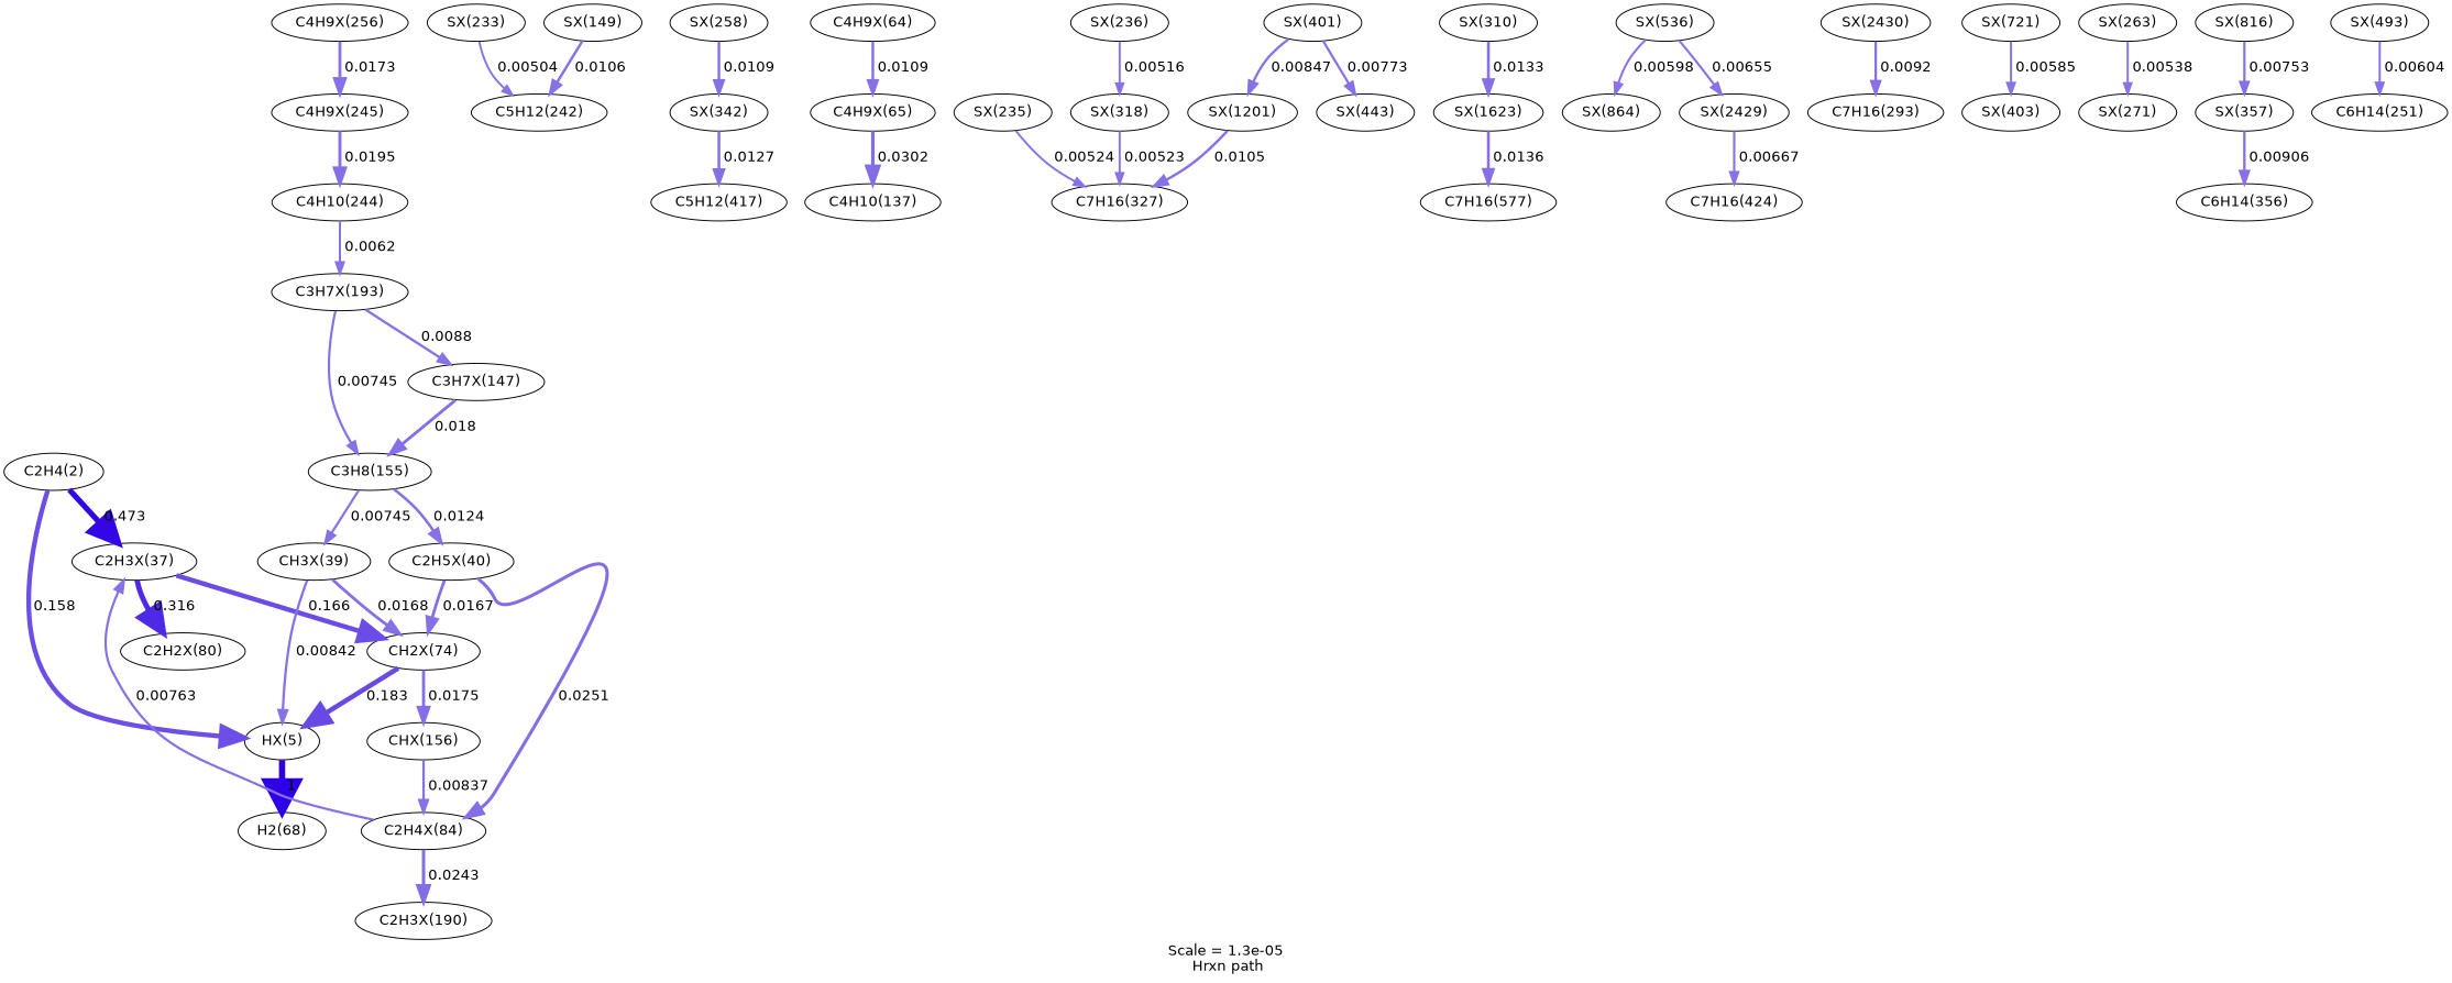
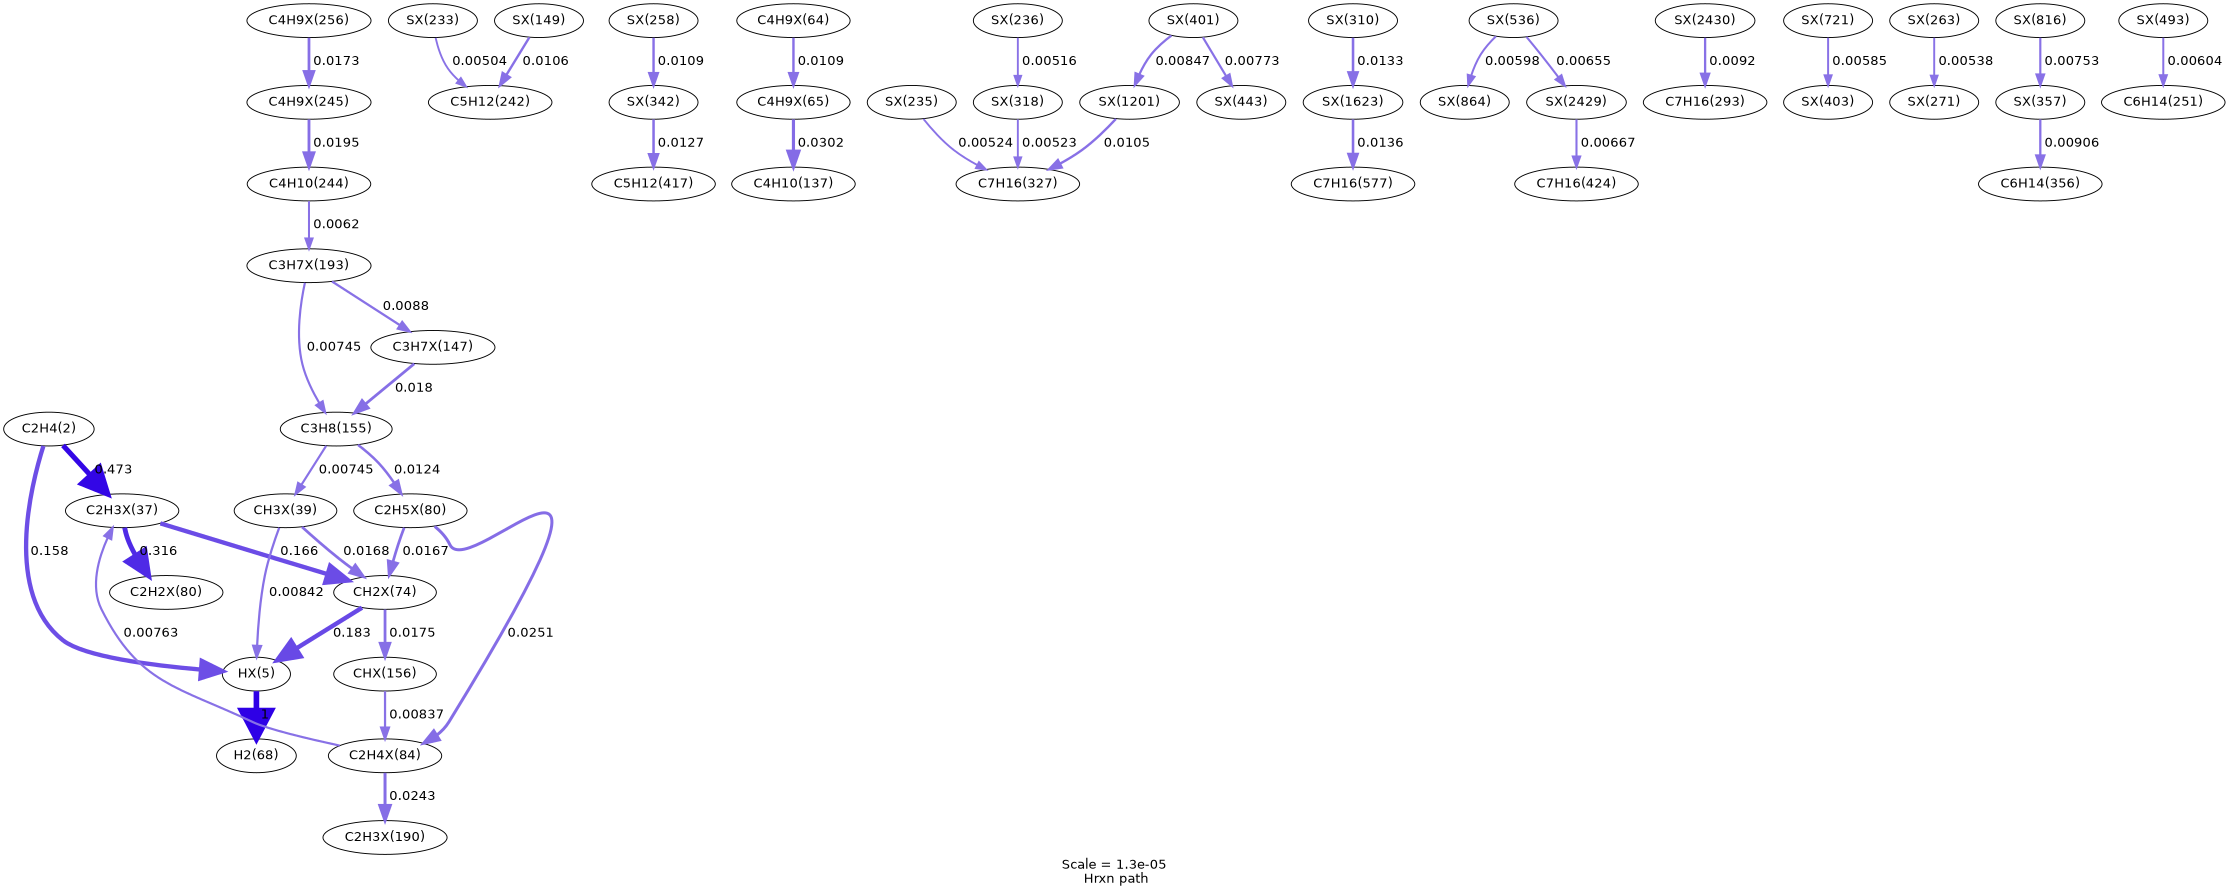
  digraph {
    fontname=Helvetica
    label="Scale = 1.3e-05\l Hrxn path"
    node [fontname=Helvetica]
    edge [arrowsize=1.15 color="0.7, 0.508, 0.9" fontname=Helvetica style="setlinewidth(2.39)"]
    n1 [label="C2H4(2)"]
    n2 [label="HX(5)"]
    n3 [label="C2H3X(37)"]
    n4 [label="H2(68)"]
    n5 [label="CH2X(74)"]
    n6 [label="C2H2X(80)"]
    n7 [label="CHX(156)"]
    n8 [label="CH3X(39)"]
    n9 [label="C2H4X(84)"]
    n10 [label="C2H3X(190)"]
-   n11 [label="C2H5X(40)"]
+   n11 [label="C2H5X(80)"]
    n12 [label="C3H8(155)"]
    n13 [label="C3H7X(193)"]
    n14 [label="C3H7X(147)"]
    n15 [label="C4H10(244)"]
    n16 [label="SX(233)"]
    n17 [label="C5H12(242)"]
    n18 [label="SX(258)"]
    n19 [label="SX(342)"]
    n20 [label="C5H12(417)"]
    n21 [label="SX(149)"]
    n22 [label="C4H9X(256)"]
    n23 [label="C4H9X(245)"]
    n24 [label="C4H9X(64)"]
    n25 [label="C4H9X(65)"]
    n26 [label="C4H10(137)"]
    n27 [label="SX(235)"]
    n28 [label="C7H16(327)"]
    n29 [label="SX(236)"]
    n30 [label="SX(318)"]
    n31 [label="SX(401)"]
    n32 [label="SX(1201)"]
    n33 [label="SX(443)"]
    n34 [label="SX(310)"]
    n35 [label="SX(1623)"]
    n36 [label="C7H16(577)"]
    n37 [label="SX(536)"]
    n38 [label="SX(864)"]
    n39 [label="SX(2429)"]
    n40 [label="C7H16(424)"]
    n41 [label="SX(2430)"]
    n42 [label="C7H16(293)"]
    n43 [label="SX(721)"]
    n44 [label="SX(403)"]
    n45 [label="SX(263)"]
    n46 [label="SX(271)"]
    n47 [label="SX(816)"]
    n48 [label="SX(357)"]
    n49 [label="C6H14(356)"]
    n50 [label="SX(493)"]
    n51 [label="C6H14(251)"]
    n1 -> n2 [arrowsize=2.3 color="0.7, 0.658, 0.9" label=" 0.158" style="setlinewidth(4.61)"]
    n1 -> n3 [arrowsize=2.72 color="0.7, 0.973, 0.9" label=" 0.473" style="setlinewidth(5.44)"]
    n2 -> n4 [arrowsize=3 color="0.7, 1.5, 0.9" label=" 1" style="setlinewidth(6)"]
    n3 -> n5 [arrowsize=2.32 color="0.7, 0.666, 0.9" label=" 0.166" style="setlinewidth(4.64)"]
    n3 -> n6 [arrowsize=2.57 color="0.7, 0.816, 0.9" label=" 0.316" style="setlinewidth(5.13)"]
    n5 -> n2 [arrowsize=2.36 color="0.7, 0.683, 0.9" label=" 0.183" style="setlinewidth(4.72)"]
    n5 -> n7 [arrowsize=1.47 color="0.7, 0.518, 0.9" label=" 0.0175" style="setlinewidth(2.95)"]
    n7 -> n9 [arrowsize=1.19 label=" 0.00837"]
    n8 -> n2 [arrowsize=1.2 label=" 0.00842"]
    n8 -> n5 [arrowsize=1.46 color="0.7, 0.517, 0.9" label=" 0.0168" style="setlinewidth(2.92)"]
    n9 -> n3 [arrowsize=1.16 label=" 0.00763" style="setlinewidth(2.32)"]
    n9 -> n10 [arrowsize=1.6 color="0.7, 0.524, 0.9" label=" 0.0243" style="setlinewidth(3.19)"]
    n11 -> n5 [arrowsize=1.46 color="0.7, 0.517, 0.9" label=" 0.0167" style="setlinewidth(2.91)"]
    n11 -> n9 [arrowsize=1.61 color="0.7, 0.525, 0.9" label=" 0.0251" style="setlinewidth(3.22)"]
    n12 -> n8 [color="0.7, 0.507, 0.9" label=" 0.00745" style="setlinewidth(2.3)"]
    n12 -> n11 [arrowsize=1.34 color="0.7, 0.512, 0.9" label=" 0.0124" style="setlinewidth(2.69)"]
    n13 -> n12 [color="0.7, 0.507, 0.9" label=" 0.00745" style="setlinewidth(2.3)"]
    n13 -> n14 [arrowsize=1.21 color="0.7, 0.509, 0.9" label=" 0.0088" style="setlinewidth(2.43)"]
    n14 -> n12 [arrowsize=1.48 color="0.7, 0.518, 0.9" label=" 0.018" style="setlinewidth(2.97)"]
    n15 -> n13 [arrowsize=1.08 color="0.7, 0.506, 0.9" label=" 0.0062" style="setlinewidth(2.16)"]
    n16 -> n17 [arrowsize=1 color="0.7, 0.505, 0.9" label=" 0.00504" style="setlinewidth(2.01)"]
    n18 -> n19 [arrowsize=1.29 color="0.7, 0.511, 0.9" label=" 0.0109" style="setlinewidth(2.59)"]
    n19 -> n20 [arrowsize=1.35 color="0.7, 0.513, 0.9" label=" 0.0127" style="setlinewidth(2.7)"]
    n21 -> n17 [arrowsize=1.28 color="0.7, 0.511, 0.9" label=" 0.0106" style="setlinewidth(2.57)"]
    n22 -> n23 [arrowsize=1.47 color="0.7, 0.517, 0.9" label=" 0.0173" style="setlinewidth(2.94)"]
    n23 -> n15 [arrowsize=1.51 color="0.7, 0.52, 0.9" label=" 0.0195" style="setlinewidth(3.03)"]
    n24 -> n25 [arrowsize=1.29 color="0.7, 0.511, 0.9" label=" 0.0109" style="setlinewidth(2.59)"]
    n25 -> n26 [arrowsize=1.68 color="0.7, 0.53, 0.9" label=" 0.0302" style="setlinewidth(3.36)"]
    n27 -> n28 [arrowsize=1.02 color="0.7, 0.505, 0.9" label=" 0.00524" style="setlinewidth(2.03)"]
    n29 -> n30 [arrowsize=1.01 color="0.7, 0.505, 0.9" label=" 0.00516" style="setlinewidth(2.02)"]
    n30 -> n28 [arrowsize=1.02 color="0.7, 0.505, 0.9" label=" 0.00523" style="setlinewidth(2.03)"]
    n31 -> n32 [arrowsize=1.2 label=" 0.00847" style="setlinewidth(2.4)"]
    n31 -> n33 [arrowsize=1.16 label=" 0.00773" style="setlinewidth(2.33)"]
    n32 -> n28 [arrowsize=1.28 color="0.7, 0.51, 0.9" label=" 0.0105" style="setlinewidth(2.56)"]
    n34 -> n35 [arrowsize=1.37 color="0.7, 0.513, 0.9" label=" 0.0133" style="setlinewidth(2.74)"]
    n35 -> n36 [arrowsize=1.38 color="0.7, 0.514, 0.9" label=" 0.0136" style="setlinewidth(2.75)"]
    n37 -> n38 [arrowsize=1.07 color="0.7, 0.506, 0.9" label=" 0.00598" style="setlinewidth(2.14)"]
    n37 -> n39 [arrowsize=1.1 color="0.7, 0.507, 0.9" label=" 0.00655" style="setlinewidth(2.2)"]
    n39 -> n40 [arrowsize=1.11 color="0.7, 0.507, 0.9" label=" 0.00667" style="setlinewidth(2.22)"]
    n41 -> n42 [arrowsize=1.23 color="0.7, 0.509, 0.9" label=" 0.0092" style="setlinewidth(2.46)"]
    n43 -> n44 [arrowsize=1.06 color="0.7, 0.506, 0.9" label=" 0.00585" style="setlinewidth(2.12)"]
    n45 -> n46 [arrowsize=1.03 color="0.7, 0.505, 0.9" label=" 0.00538" style="setlinewidth(2.06)"]
    n47 -> n48 [label=" 0.00753" style="setlinewidth(2.31)"]
    n48 -> n49 [arrowsize=1.22 color="0.7, 0.509, 0.9" label=" 0.00906" style="setlinewidth(2.45)"]
    n50 -> n51 [arrowsize=1.07 color="0.7, 0.506, 0.9" label=" 0.00604" style="setlinewidth(2.14)"]
  }
